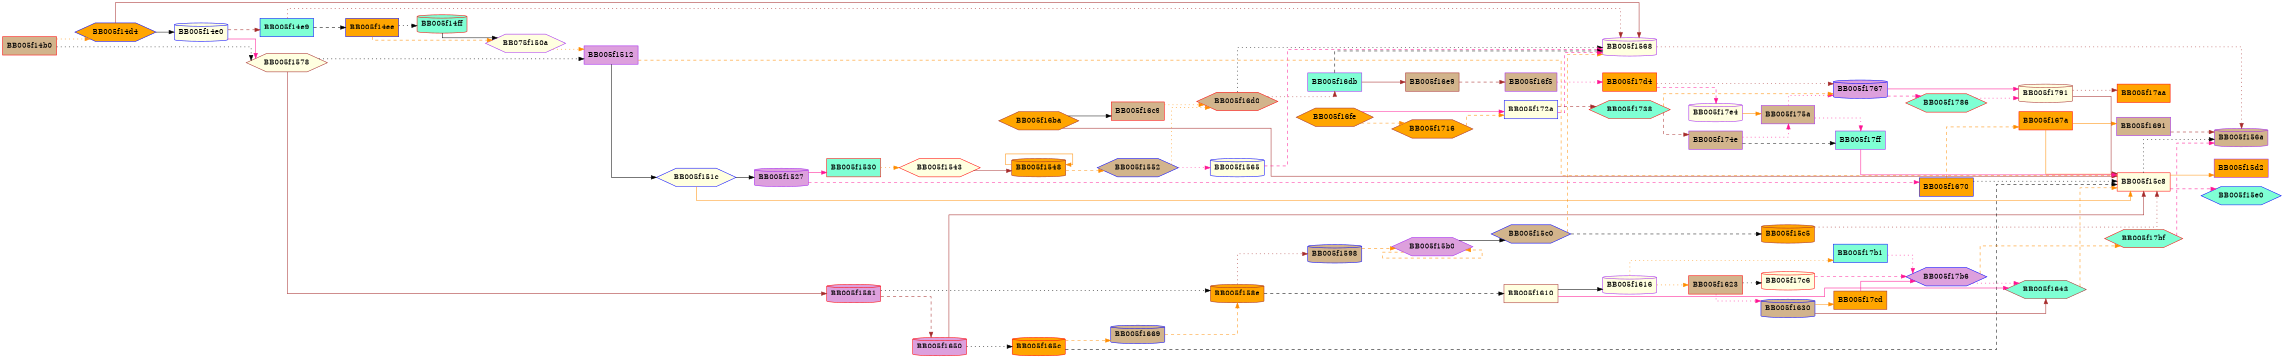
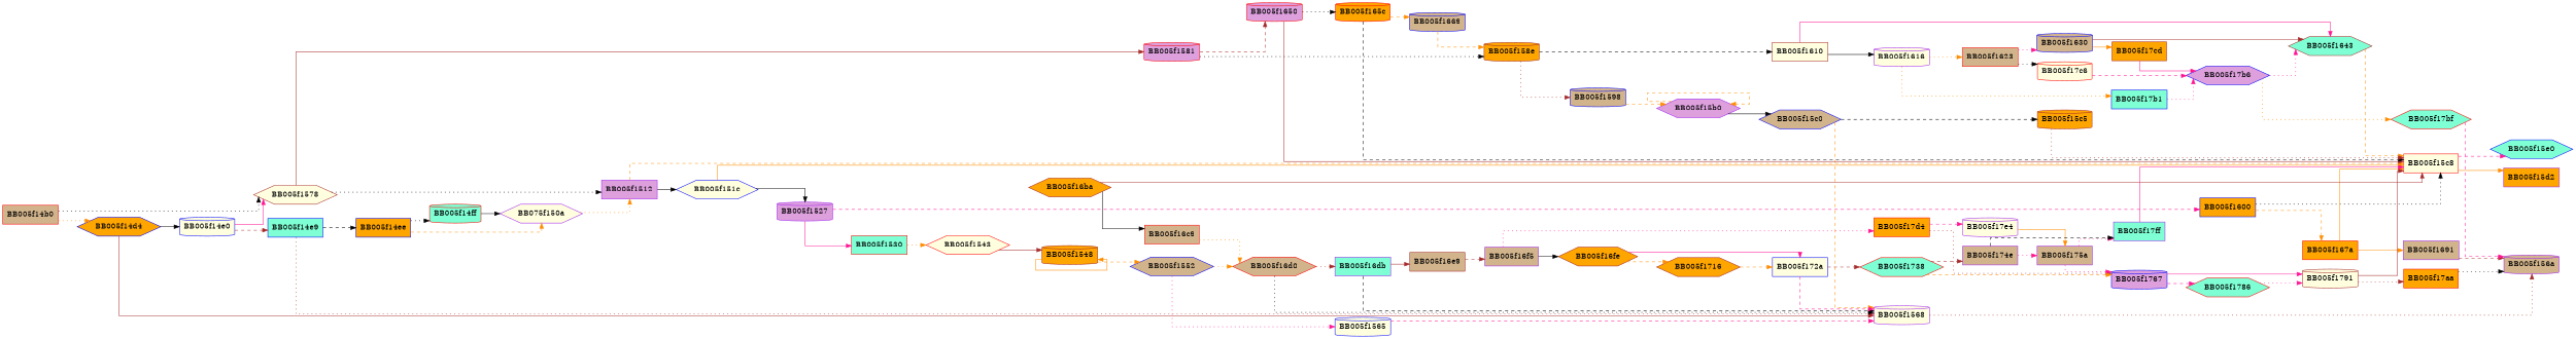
  digraph {
    rankdir=LR
    splines=ortho
    node [color=red fillcolor=tan shape=box style=filled]
    edge [color=darkorange style=dashed]
    BB005f14b0
    BB005f1578 [color=brown fillcolor=lightyellow shape=hexagon]
    BB005f14d4 [color=blue fillcolor=orange shape=hexagon]
    BB005f1512 [color=purple fillcolor=plum]
    BB005f1581 [fillcolor=plum shape=cylinder]
    BB005f1568 [color=purple fillcolor=lightyellow shape=cylinder]
    BB005f14e0 [color=blue fillcolor=lightyellow shape=cylinder]
    BB005f15c8 [fillcolor=lightyellow]
    BB005f151c [color=blue fillcolor=lightyellow shape=hexagon]
    BB005f1650 [fillcolor=plum shape=cylinder]
    BB005f158e [color=brown fillcolor=orange shape=cylinder]
    BB005f156a [color=purple shape=cylinder]
    BB005f14e9 [color=blue fillcolor=aquamarine]
    BB005f14ee [color=blue fillcolor=orange]
    n15 [color=purple fillcolor=lightyellow label=BB075f150a shape=hexagon]
    BB005f14ff [fillcolor=aquamarine shape=cylinder]
    BB005f15e0 [color=blue fillcolor=aquamarine shape=hexagon]
    BB005f15d2 [color=purple fillcolor=orange]
    BB005f1527 [color=purple fillcolor=plum shape=cylinder]
-   BB005f1670 [color=blue fillcolor=orange]
+   BB005f1670 [color=blue fillcolor=orange label=BB005f1600]
    BB005f1530 [fillcolor=aquamarine]
    BB005f167a [fillcolor=orange]
    BB005f1543 [fillcolor=lightyellow shape=hexagon]
    BB005f1691 [color=purple]
    BB005f1548 [color=brown fillcolor=orange shape=cylinder]
    BB005f16ba [color=brown fillcolor=orange shape=hexagon]
    BB005f16c9
    BB005f1552 [color=blue shape=hexagon]
    BB005f16d0 [shape=hexagon]
    BB005f1565 [color=blue fillcolor=lightyellow shape=cylinder]
    BB005f16db [color=purple fillcolor=aquamarine]
    BB005f16e9 [color=brown]
    BB005f165c [fillcolor=orange shape=cylinder]
    BB005f1610 [color=brown fillcolor=lightyellow]
    BB005f1598 [color=blue shape=cylinder]
    BB005f1669 [color=blue shape=cylinder]
    BB005f1643 [color=brown fillcolor=aquamarine shape=hexagon]
    BB005f1616 [color=purple fillcolor=lightyellow shape=cylinder]
    BB005f15b0 [color=purple fillcolor=plum shape=hexagon]
    BB005f17b1 [color=blue fillcolor=aquamarine]
    BB005f1623
    BB005f15c0 [color=blue shape=hexagon]
    BB005f15c5 [color=brown fillcolor=orange shape=cylinder]
    BB005f17b6 [color=blue fillcolor=plum shape=hexagon]
    BB005f17c6 [fillcolor=lightyellow shape=cylinder]
    BB005f1630 [color=blue shape=cylinder]
    BB005f17bf [fillcolor=aquamarine shape=hexagon]
    BB005f17cd [color=brown fillcolor=orange]
    BB005f16f5 [color=purple]
    BB005f17d4 [fillcolor=orange]
    BB005f16fe [color=brown fillcolor=orange shape=hexagon]
    BB005f1767 [color=blue fillcolor=plum shape=cylinder]
    BB005f1791 [color=brown fillcolor=lightyellow shape=cylinder]
    BB005f1786 [fillcolor=aquamarine shape=hexagon]
    BB005f17ff [color=purple fillcolor=aquamarine]
    BB005f17e4 [color=purple fillcolor=lightyellow shape=cylinder]
    BB005f172a [color=blue fillcolor=lightyellow]
    BB005f1716 [color=brown fillcolor=orange shape=hexagon]
    BB005f175a [color=purple]
    BB005f1738 [fillcolor=aquamarine shape=hexagon]
    BB005f174e [color=purple]
    BB005f17aa [fillcolor=orange]
    BB005f14b0 -> BB005f1578 [color=black style=dotted]
    BB005f14b0 -> BB005f14d4 [style=dotted]
    BB005f1578 -> BB005f1512 [color=black style=dotted]
    BB005f1578 -> BB005f1581 [color=brown style=solid]
    BB005f14d4 -> BB005f1568 [color=brown style=solid]
    BB005f14d4 -> BB005f14e0 [color=black style=solid]
    BB005f1512 -> BB005f15c8
    BB005f1512 -> BB005f151c [color=black style=solid]
    BB005f1581 -> BB005f1650 [color=brown]
    BB005f1581 -> BB005f158e [color=black style=dotted]
    BB005f1568 -> BB005f156a [color=brown style=dotted]
    BB005f14e0 -> BB005f1578 [color=deeppink style=solid]
    BB005f14e0 -> BB005f14e9 [color=brown]
    BB005f15c8 -> BB005f15e0 [color=deeppink]
    BB005f15c8 -> BB005f15d2 [style=solid]
    BB005f151c -> BB005f15c8 [style=solid]
    BB005f151c -> BB005f1527 [color=black style=solid]
    BB005f1650 -> BB005f15c8 [color=brown style=solid]
    BB005f1650 -> BB005f165c [color=black style=dotted]
    BB005f158e -> BB005f1610 [color=black]
    BB005f158e -> BB005f1598 [color=brown style=dotted]
    BB005f14e9 -> BB005f1568 [color=brown style=dotted]
    BB005f14e9 -> BB005f14ee [color=black]
    BB005f14ee -> n15
    BB005f14ee -> BB005f14ff [color=black style=dotted]
    n15 -> BB005f1512 [style=dotted]
    BB005f14ff -> n15 [color=black style=solid]
    BB005f1527 -> BB005f1670 [color=deeppink]
    BB005f1527 -> BB005f1530 [color=deeppink style=solid]
    BB005f1670 -> BB005f15c8 [color=black style=dotted]
    BB005f1670 -> BB005f167a
    BB005f1530 -> BB005f1543 [style=dotted]
    BB005f167a -> BB005f15c8 [style=solid]
    BB005f167a -> BB005f1691 [style=solid]
    BB005f1543 -> BB005f1548 [color=brown style=solid]
    BB005f1691 -> BB005f156a [color=brown]
    BB005f1548 -> BB005f1548 [style=solid]
    BB005f1548 -> BB005f1552
    BB005f16ba -> BB005f15c8 [color=brown style=solid]
    BB005f16ba -> BB005f16c9 [color=black style=solid]
    BB005f16c9 -> BB005f16d0 [style=dotted]
    BB005f1552 -> BB005f16d0 [style=dotted]
    BB005f1552 -> BB005f1565 [color=deeppink style=dotted]
    BB005f16d0 -> BB005f1568 [color=black style=dotted]
    BB005f16d0 -> BB005f16db [color=brown style=dotted]
    BB005f1565 -> BB005f1568 [color=deeppink]
    BB005f16db -> BB005f1568 [color=black]
    BB005f16db -> BB005f16e9 [color=brown style=solid]
    BB005f16e9 -> BB005f16f5 [color=brown]
    BB005f165c -> BB005f15c8 [color=black]
    BB005f165c -> BB005f1669
    BB005f1610 -> BB005f1643 [color=deeppink style=solid]
    BB005f1610 -> BB005f1616 [color=black style=solid]
    BB005f1598 -> BB005f15b0
    BB005f1669 -> BB005f158e
    BB005f1643 -> BB005f15c8
    BB005f1616 -> BB005f17b1 [style=dotted]
    BB005f1616 -> BB005f1623 [style=dotted]
    BB005f15b0 -> BB005f15b0
    BB005f15b0 -> BB005f15c0 [color=black style=solid]
    BB005f17b1 -> BB005f17b6 [color=deeppink style=dotted]
    BB005f1623 -> BB005f17c6 [color=black style=dotted]
    BB005f1623 -> BB005f1630 [color=deeppink style=dotted]
    BB005f15c0 -> BB005f1568
    BB005f15c0 -> BB005f15c5 [color=black]
    BB005f15c5 -> BB005f15c8 [color=brown style=dotted]
    BB005f17b6 -> BB005f1643 [color=deeppink style=dotted]
-   BB005f17b6 -> BB005f17bf
+   BB005f17b6 -> BB005f17bf [style=dotted]
    BB005f17c6 -> BB005f17b6 [color=deeppink]
    BB005f1630 -> BB005f1643 [color=brown style=solid]
    BB005f1630 -> BB005f17cd [style=solid]
    BB005f17bf -> BB005f156a [color=deeppink]
    BB005f17cd -> BB005f17b6 [color=deeppink style=solid]
    BB005f16f5 -> BB005f17d4 [color=deeppink style=dotted]
+   BB005f16f5 -> BB005f16fe [color=black style=solid]
    BB005f17d4 -> BB005f1767 [color=brown style=dotted]
    BB005f17d4 -> BB005f17e4 [color=deeppink]
    BB005f16fe -> BB005f172a [color=deeppink style=solid]
    BB005f16fe -> BB005f1716
    BB005f1767 -> BB005f1791 [color=deeppink style=solid]
    BB005f1767 -> BB005f1786 [color=deeppink]
    BB005f1791 -> BB005f15c8 [color=brown style=solid]
    BB005f1791 -> BB005f17aa [color=brown style=dotted]
    BB005f1786 -> BB005f1791 [color=deeppink style=dotted]
    BB005f17ff -> BB005f15c8 [color=deeppink style=solid]
    BB005f17e4 -> BB005f175a [style=solid]
    BB005f172a -> BB005f1568 [color=deeppink]
    BB005f172a -> BB005f1738 [color=brown]
    BB005f1716 -> BB005f172a
    BB005f175a -> BB005f1767 [color=deeppink style=dotted]
    BB005f175a -> BB005f17ff [color=deeppink style=dotted]
    BB005f1738 -> BB005f1767
    BB005f1738 -> BB005f174e [color=brown]
    BB005f174e -> BB005f17ff [color=black]
    BB005f174e -> BB005f175a [color=deeppink style=dotted]
-   BB005f15c8 -> BB005f156a [color=black style=dotted]
+   BB005f17aa -> BB005f156a [color=black style=dotted]
  }
